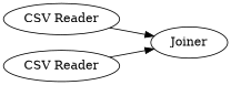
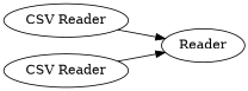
  digraph {
    rankdir=LR
    n1 [label="CSV Reader"]
-   n2 [label=Joiner]
+   n2 [label=Reader]
    n3 [label="CSV Reader"]
    n1 -> n2
    n3 -> n2
  }
